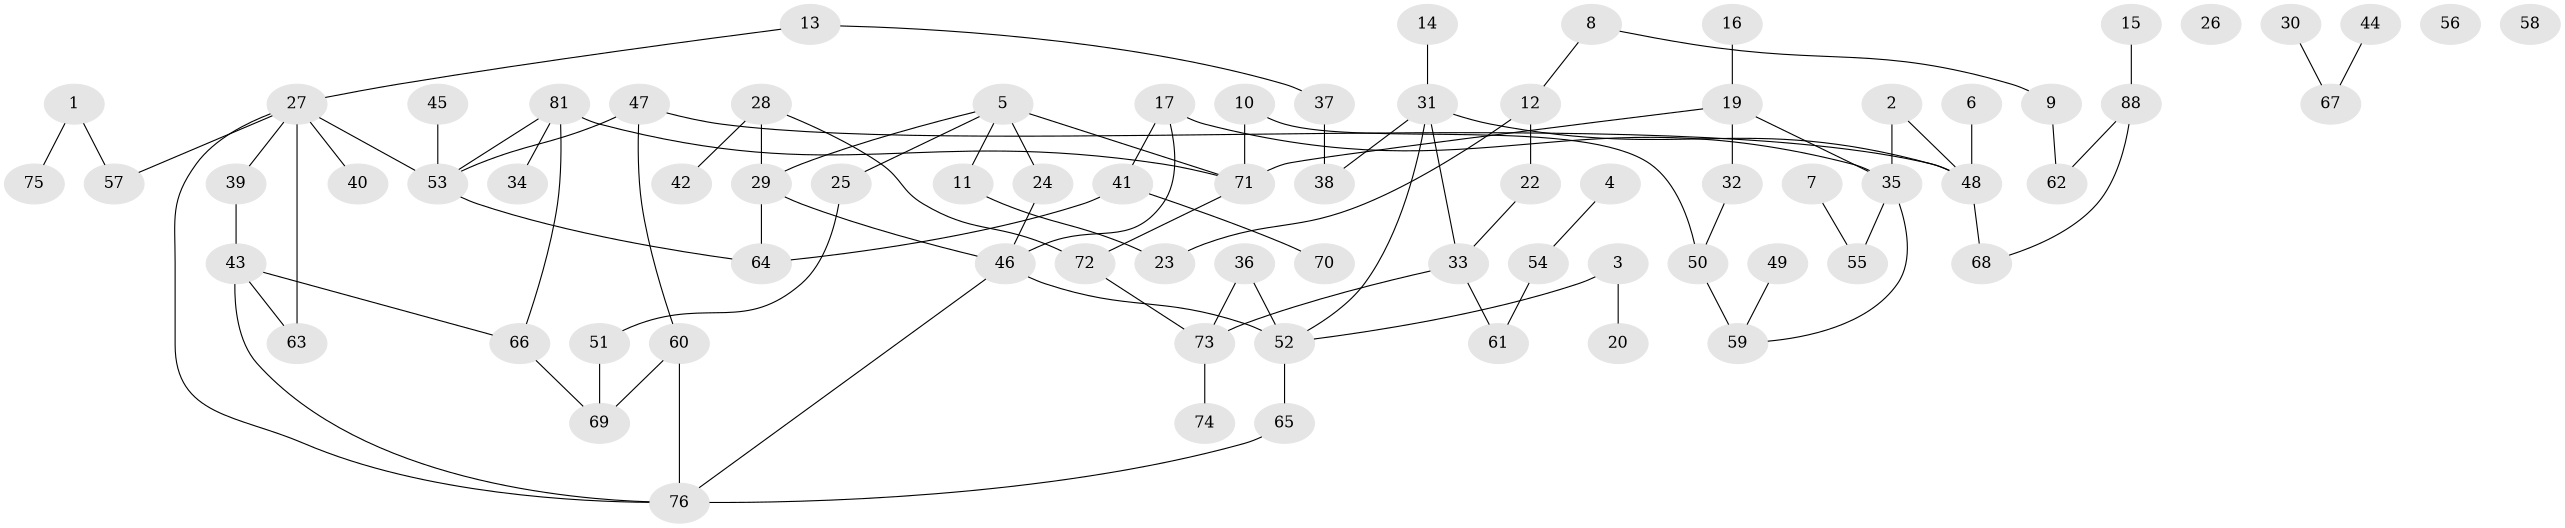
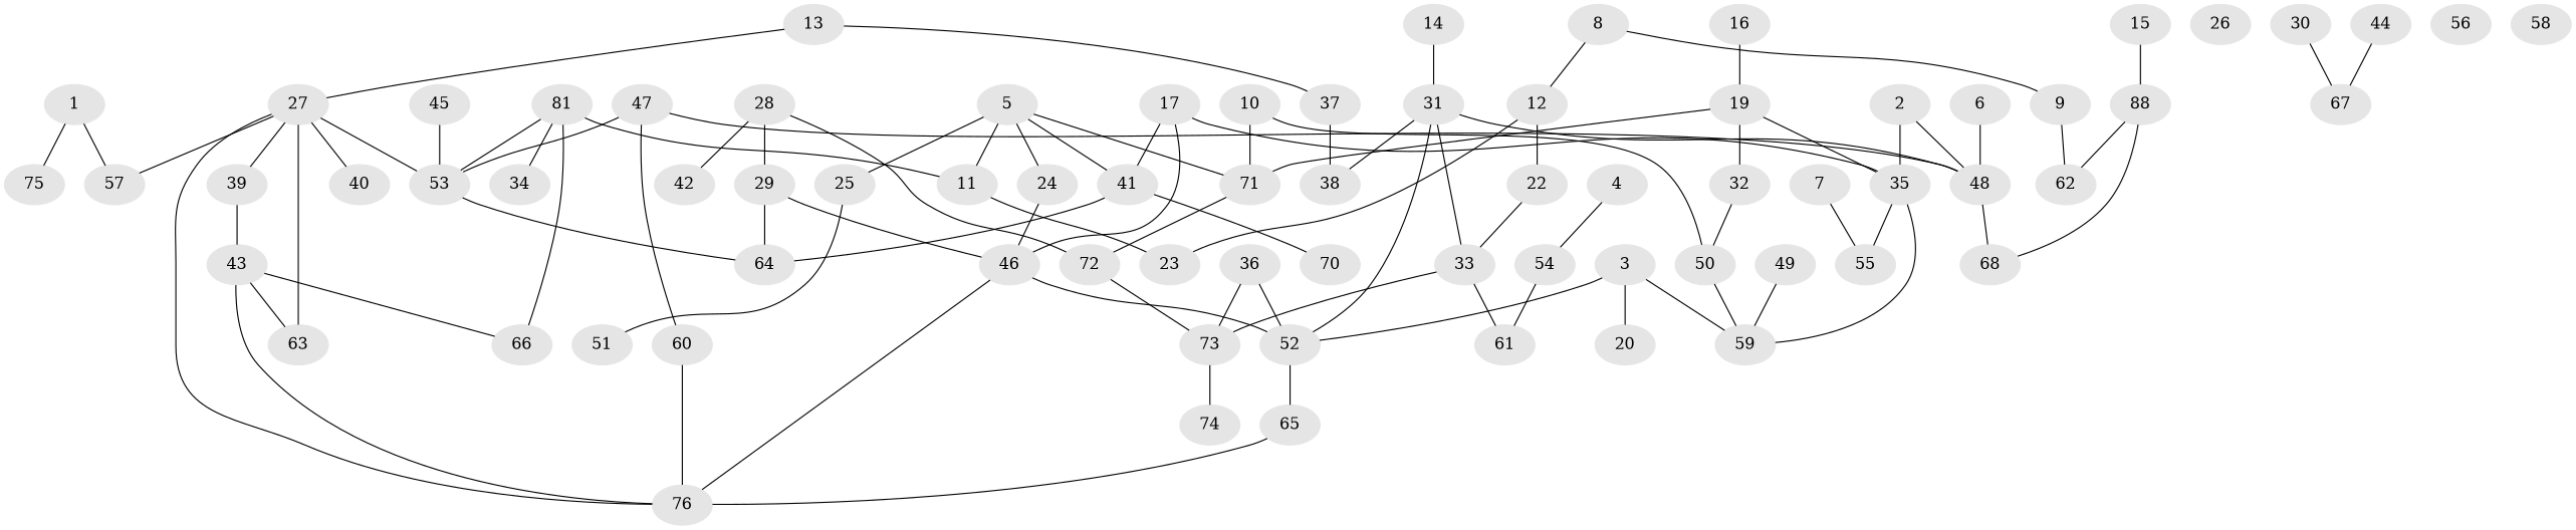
  graph {
    node [color=gray90 style=filled]
    1
    57
    75
    2
    35
    48
    59
    55
    68
    3
    20
    52
    65
    4
    54
    61
    5
    11
    24
    25
    29
    71
    23
    46
    51
    64
    72
    6
    7
    8
    9
    12
    62
    22
    10
    50
    33
    13
    27
    37
    53
    39
    40
    63
    76
    38
    14
    31
    n49 [label=88]
    15
    16
    19
    32
    17
    41
    70
    n57 [label=81]
    34
    66
-   69
    73
    26
    43
    28
    42
    30
    67
    74
    44
    36
    45
    47
    60
    49
    56
    58
    1 -- 57
    1 -- 75
    2 -- 35
    2 -- 48
    35 -- 59
    35 -- 55
    48 -- 68
+   3 -- 59
    3 -- 20
    3 -- 52
    52 -- 65
    65 -- 76
    4 -- 54
    54 -- 61
    5 -- 11
    5 -- 24
    5 -- 25
-   5 -- 29
+   5 -- 41
    5 -- 71
    11 -- 23
    24 -- 46
    25 -- 51
    29 -- 46
    29 -- 64
    71 -- 72
    46 -- 52
    46 -- 76
-   51 -- 69
    72 -- 73
    6 -- 48
    7 -- 55
    8 -- 9
    8 -- 12
    9 -- 62
    12 -- 23
    12 -- 22
    22 -- 33
    10 -- 71
    10 -- 50
    50 -- 59
    33 -- 61
    33 -- 73
    13 -- 27
    13 -- 37
    27 -- 57
    27 -- 53
    27 -- 39
    27 -- 40
    27 -- 63
    27 -- 76
    37 -- 38
    53 -- 64
    39 -- 43
    14 -- 31
    31 -- 48
    31 -- 52
    31 -- 33
    31 -- 38
    n49 -- 68
    n49 -- 62
    15 -- n49
    16 -- 19
    19 -- 35
    19 -- 71
    19 -- 32
    32 -- 50
    17 -- 35
    17 -- 46
    17 -- 41
    41 -- 64
    41 -- 70
-   n57 -- 71
+   n57 -- 11
    n57 -- 53
    n57 -- 34
    n57 -- 66
-   66 -- 69
    73 -- 74
    43 -- 63
    43 -- 76
    43 -- 66
    28 -- 29
    28 -- 72
    28 -- 42
    30 -- 67
    44 -- 67
    36 -- 52
    36 -- 73
    45 -- 53
    47 -- 48
    47 -- 53
    47 -- 60
    60 -- 76
-   60 -- 69
    49 -- 59
  }
